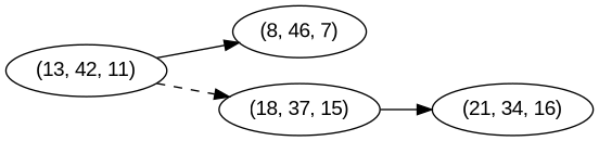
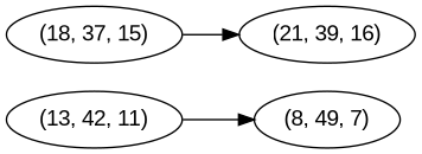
  digraph {
    fontname="Liberation Sans"
    rankdir=LR
    node [fontname="Liberation Sans"]
    edge [fontname="Liberation Sans" style=solid]
    "(13, 42, 11)"
-   "(8, 46, 7)"
+   "(8, 46, 7)" [label="(8, 49, 7)"]
    "(18, 37, 15)"
-   "(21, 34, 16)"
+   "(21, 34, 16)" [label="(21, 39, 16)"]
    "(13, 42, 11)" -> "(8, 46, 7)"
-   "(13, 42, 11)" -> "(18, 37, 15)" [style=dashed]
    "(18, 37, 15)" -> "(21, 34, 16)"
  }
